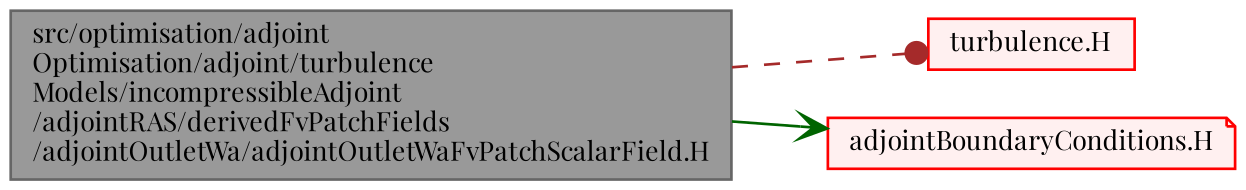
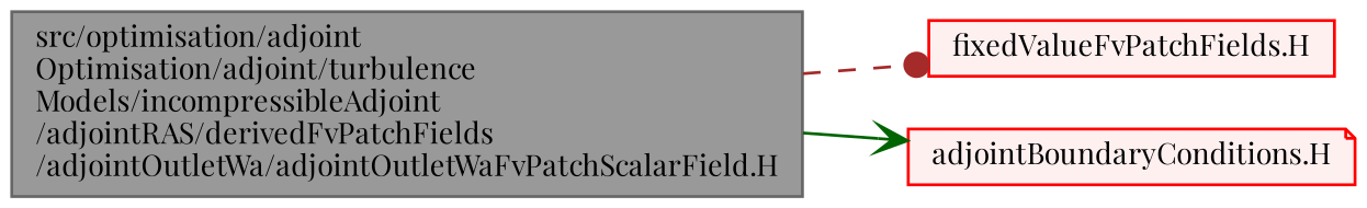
  digraph {
    rankdir=LR
    fontname="Playfair Display"
    node [color=red fillcolor="#FFF0F0" fontname="Playfair Display" fontsize=10 shape=box style=filled]
    edge [fontname="Playfair Display" fontsize=10 labelfontname=Helvetica labelfontsize=10]
    n1 [color=gray40 fillcolor=grey60 fontcolor=black height=0.2 label="src/optimisation/adjoint\lOptimisation/adjoint/turbulence\lModels/incompressibleAdjoint\l/adjointRAS/derivedFvPatchFields\l/adjointOutletWa/adjointOutletWaFvPatchScalarField.H" width=0.4]
-   n2 [height=0.2 label="turbulence.H" width=0.4]
+   n2 [height=0.2 label="fixedValueFvPatchFields.H" width=0.4]
    n3 [height=0.2 label="adjointBoundaryConditions.H" shape=note width=0.4]
    n1 -> n2 [color=brown style=dashed arrowhead=dot]
    n1 -> n3 [color=darkgreen style=solid arrowhead=vee]
  }
